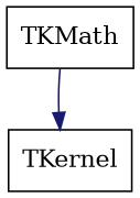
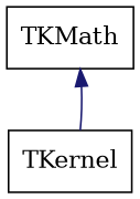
  digraph {
    node [shape=box]
    TKMath
    TKernel
-   TKMath -> TKernel [color=midnightblue style=solid]
+   TKernel -> TKMath [color=midnightblue style=solid]
  }
